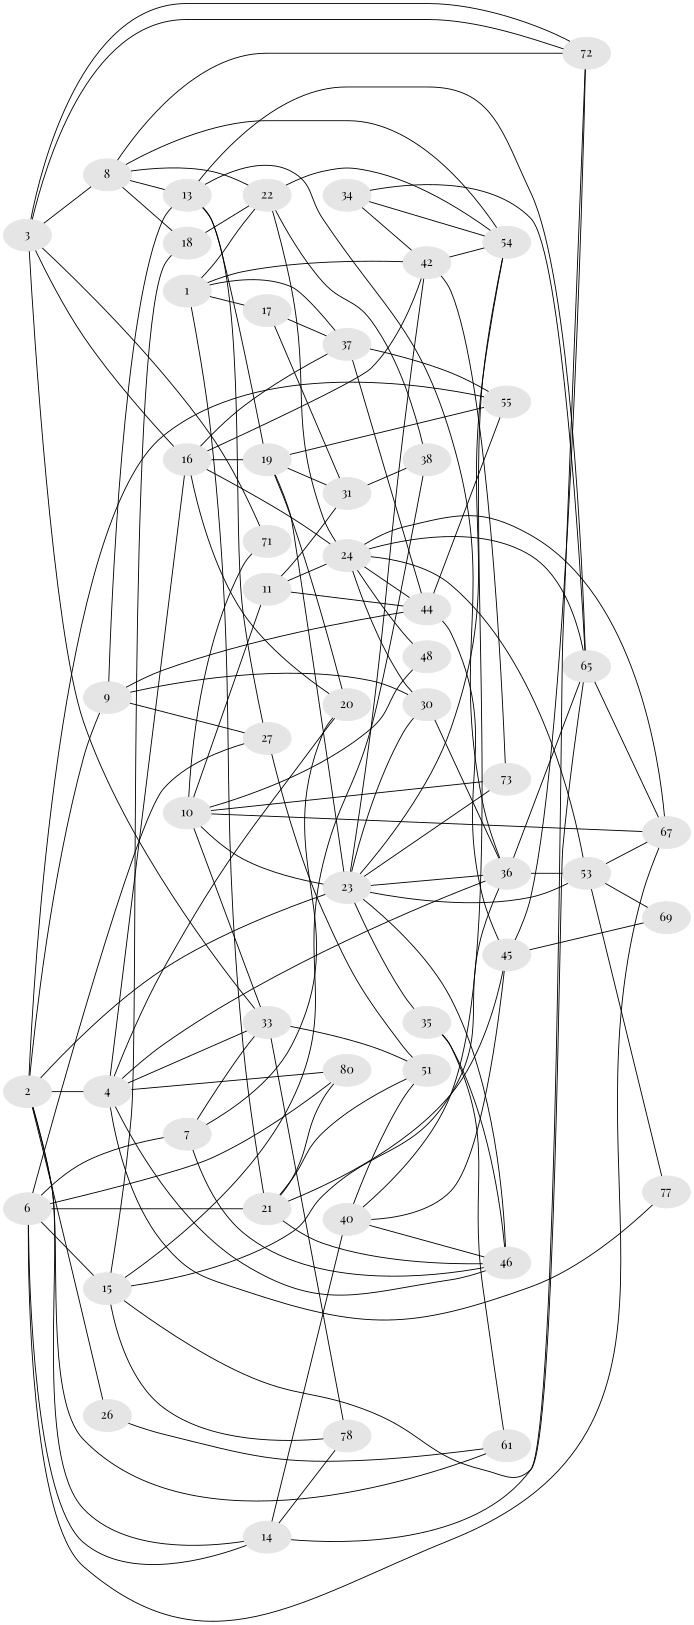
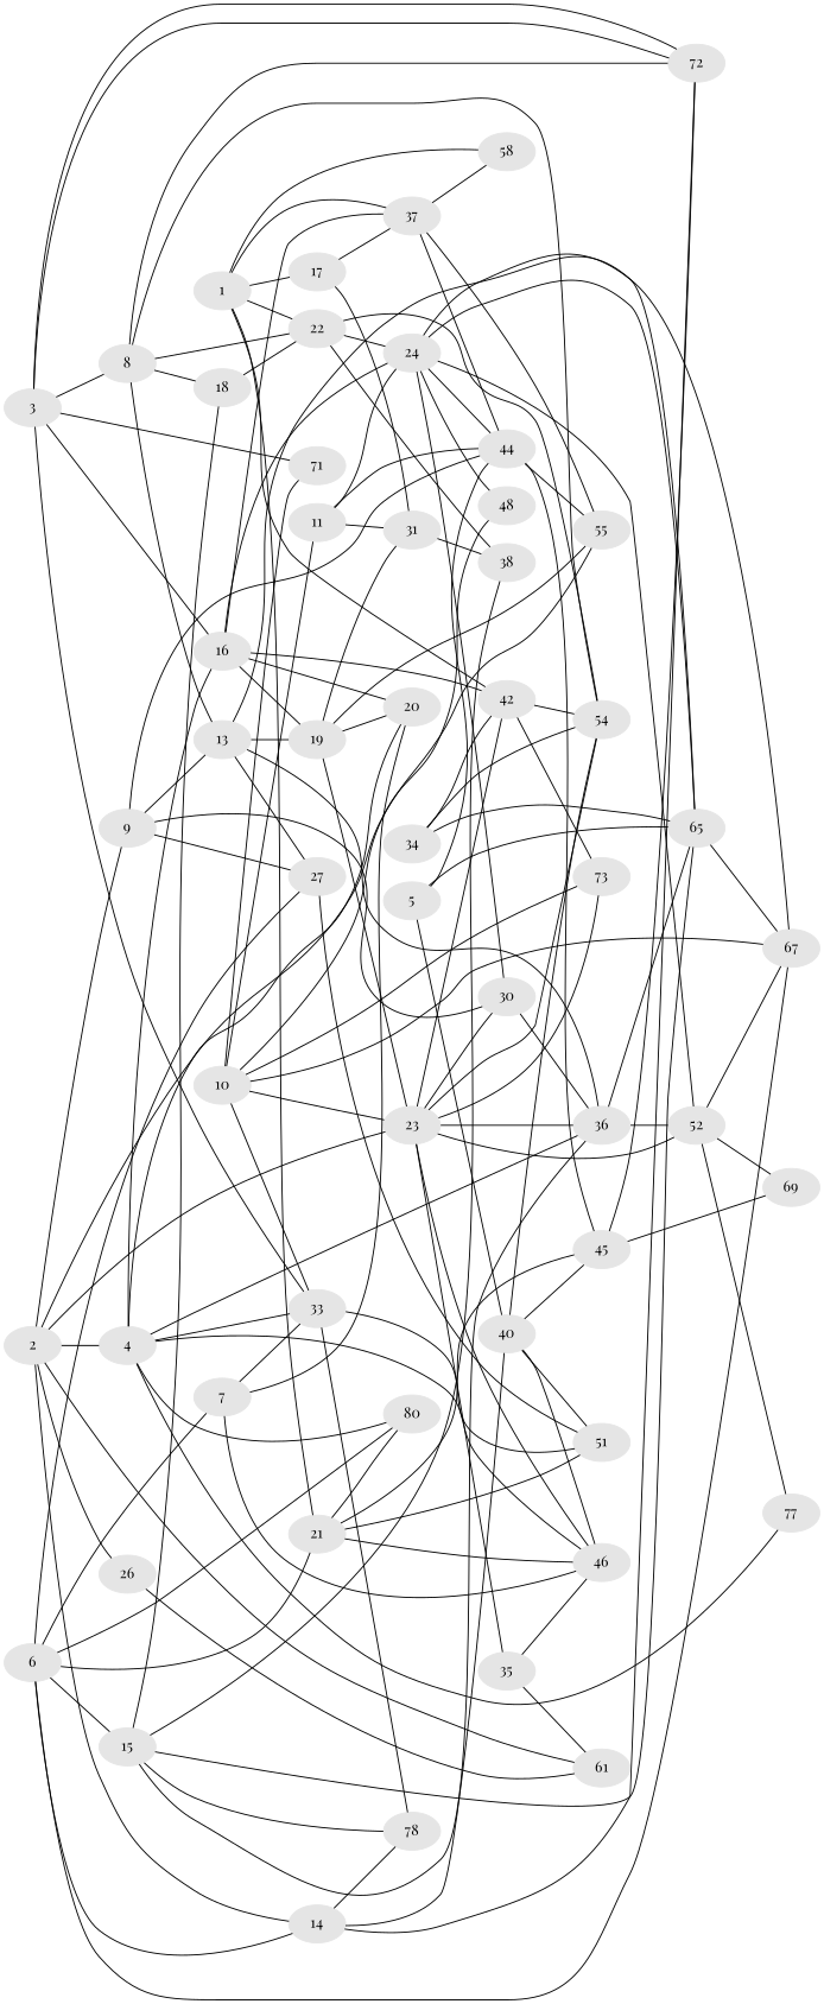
  graph {
    fontname="Playfair Display"
    rankdir=LR
    node [color=gray90 fontname="Playfair Display" style=filled]
    edge [fontname="Playfair Display"]
    1 [super="+50"]
    17
    21 [super="+63"]
    22 [super="+64"]
    37 [super="+84"]
    42 [super="+43"]
+   58
    31
    46 [super="+56"]
    80
    45 [super="+74"]
    51
    54 [super="+62"]
    24 [super="+60"]
    38
    55
    44 [super="+75"]
    73
    2 [super="+47"]
    4 [super="+79"]
    9 [super="+82"]
    14 [super="+81"]
    23 [super="+39"]
    26
    61
    16 [super="+32"]
    33 [super="+70"]
    20
    36 [super="+66"]
    77
    27
    13 [super="+29"]
    30 [super="+52"]
    72
    40
    78
    35
-   53 [super="+59"]
+   53 [super="+59" label=52]
    3 [super="+12"]
    8 [super="+25"]
    71
    18
    19 [super="+83"]
    65 [super="+76"]
+   5 [super="+49"]
    7 [super="+41"]
    67
    6 [super="+57"]
    15 [super="+85"]
    10 [super="+28"]
    11 [super="+68"]
    48
    69
    34
    1 -- 17
    1 -- 21
    1 -- 22 [weight=2]
    1 -- 37
    1 -- 42
+   1 -- 58
    17 -- 37
    17 -- 31
    21 -- 46
    21 -- 80
    21 -- 45
    21 -- 51
    22 -- 54
    22 -- 24
    22 -- 38
+   37 -- 58
    37 -- 55
    37 -- 44
    42 -- 54
    42 -- 73
    31 -- 38
    45 -- 72
    45 -- 69
    24 -- 44
    24 -- 30
    24 -- 53
    24 -- 65
    24 -- 67
    24 -- 48
    44 -- 45
    44 -- 55
    2 -- 55
    2 -- 4
    2 -- 9
    2 -- 14
    2 -- 23
    2 -- 26
    2 -- 61
    4 -- 46
    4 -- 80 [weight=2]
    4 -- 16
    4 -- 33
    4 -- 20
    4 -- 36
    4 -- 77
    9 -- 44
    9 -- 27
    9 -- 13
    9 -- 30
    14 -- 72
    14 -- 40
    14 -- 78
    23 -- 42
    23 -- 46
    23 -- 54
    23 -- 73
    23 -- 36
    23 -- 30
    23 -- 35
    23 -- 53
    26 -- 61
    16 -- 37
    16 -- 42
    16 -- 24
    16 -- 20
    16 -- 19
    33 -- 51
    33 -- 78
    36 -- 53 [weight=2]
    36 -- 65
    27 -- 51
    13 -- 36
    13 -- 27
    13 -- 19 [weight=2]
    13 -- 65
    30 -- 36
    40 -- 46
    40 -- 45
    40 -- 51
    40 -- 54
    35 -- 46
    35 -- 61
    53 -- 77
    53 -- 67
    53 -- 69
    3 -- 16
    3 -- 33
    3 -- 72
    3 -- 72
    3 -- 8
    3 -- 71
    8 -- 22
    8 -- 54
    8 -- 13
    8 -- 72
    8 -- 18
    18 -- 22
    19 -- 31
    19 -- 55
    19 -- 23
    19 -- 20
    65 -- 67
+   5 -- 44
+   5 -- 40
+   5 -- 65
    7 -- 46
    7 -- 33
    7 -- 20
    6 -- 21
    6 -- 80
    6 -- 14
    6 -- 27
    6 -- 7
    6 -- 67
    6 -- 15
    15 -- 38
    15 -- 36
    15 -- 78
    15 -- 18
    15 -- 65
    10 -- 73
    10 -- 23
    10 -- 33
    10 -- 71
    10 -- 67
    10 -- 11
    10 -- 48
    11 -- 31
    11 -- 24
    11 -- 44
    34 -- 42
    34 -- 54
    34 -- 65
  }
